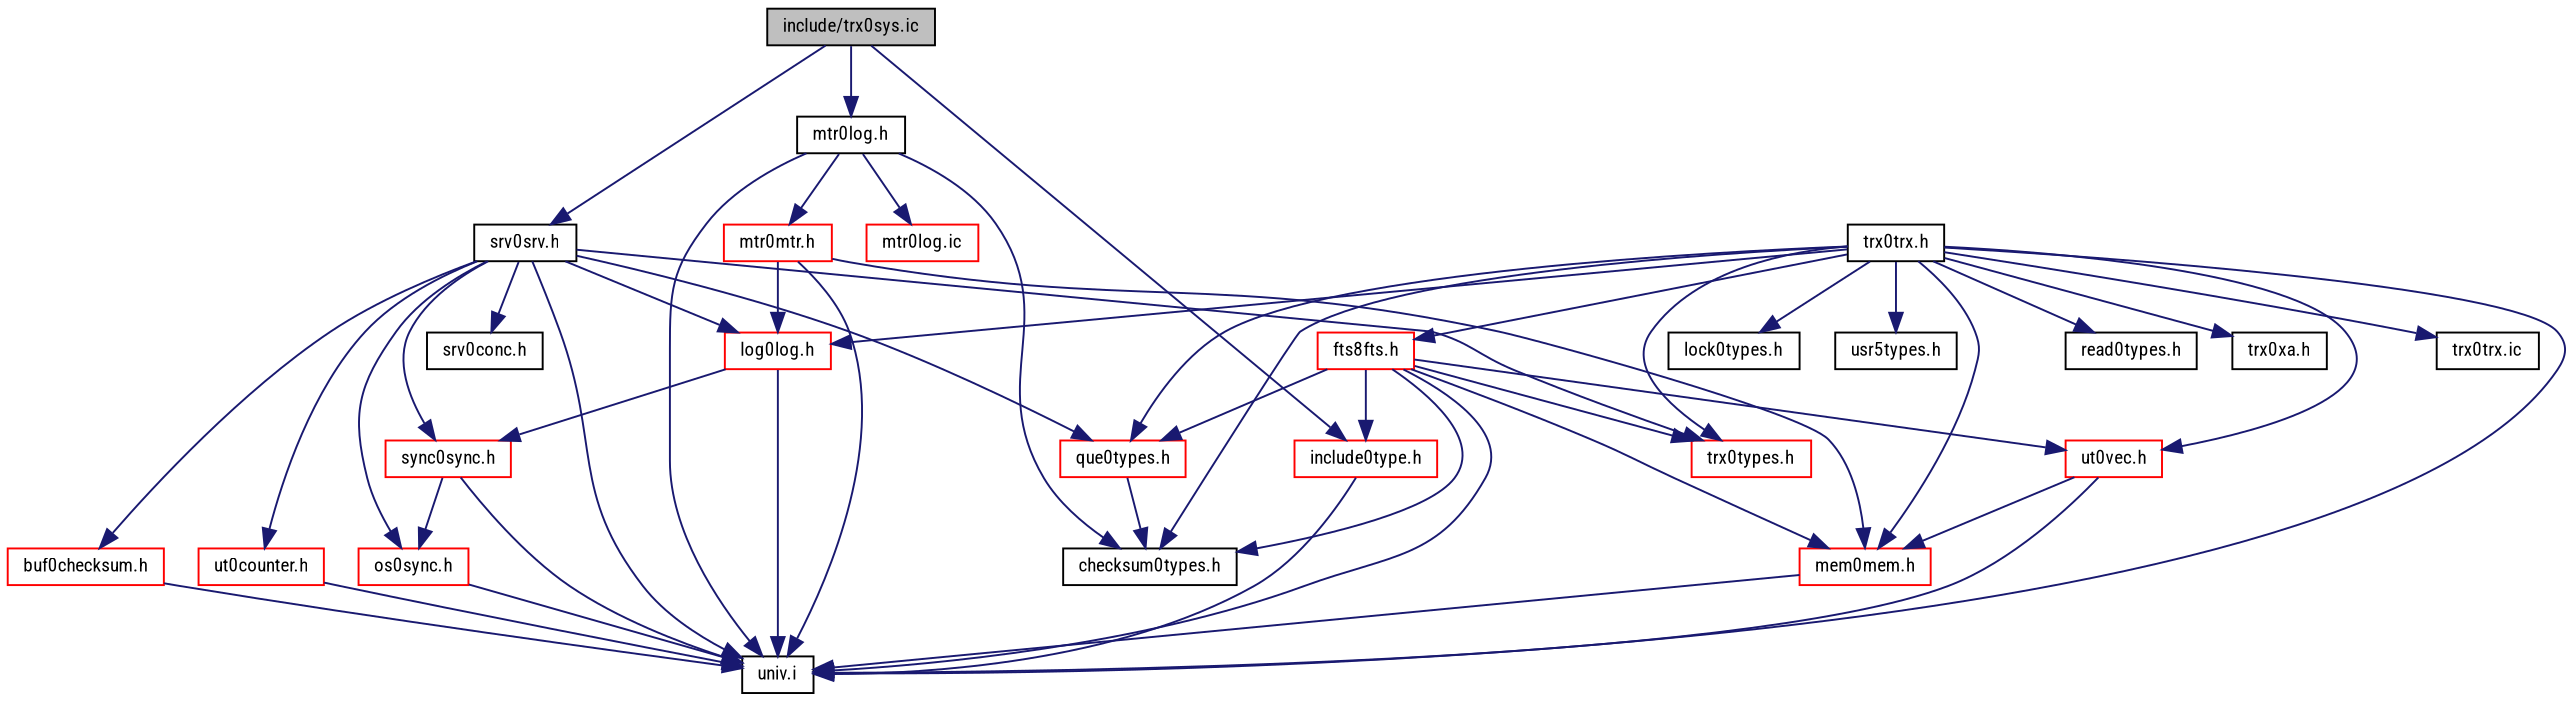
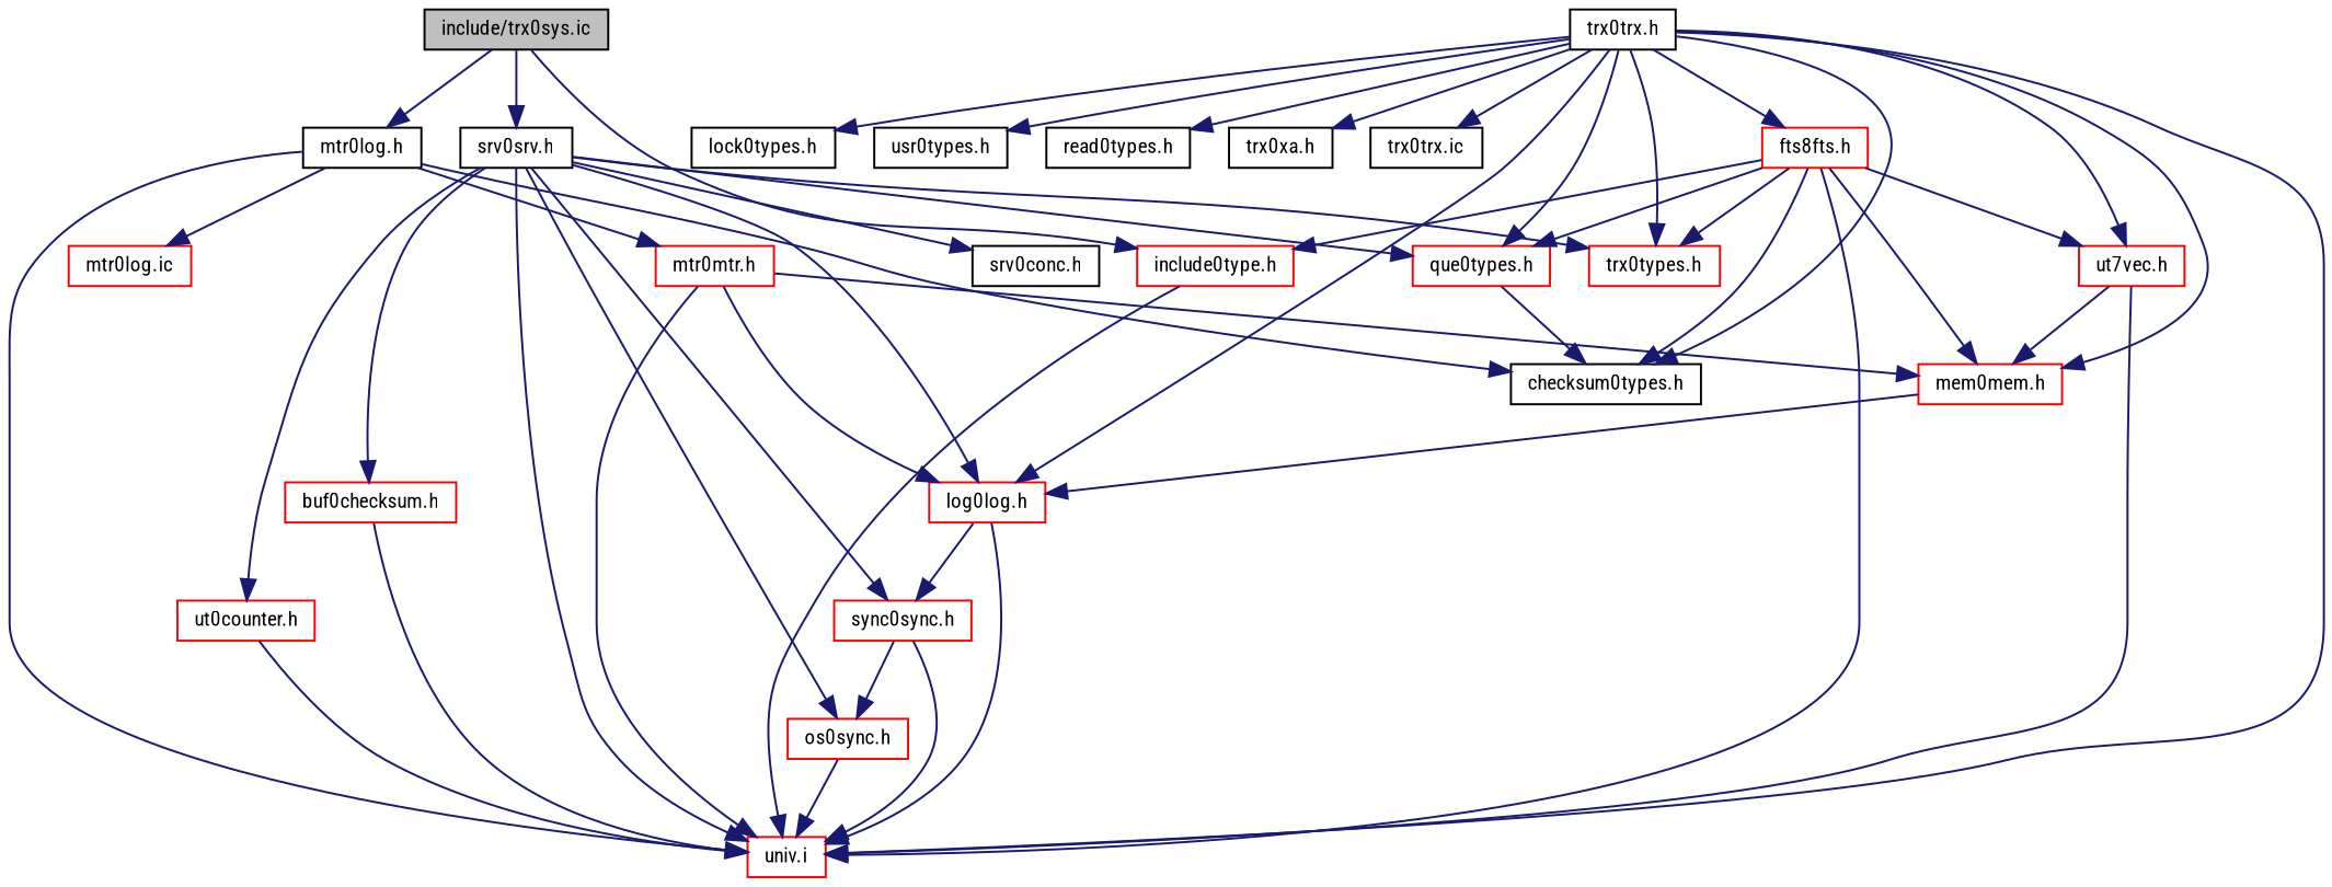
  digraph {
    fontname="Roboto Condensed"
    node [color=red fontname="Roboto Condensed" fontsize=10 shape=record]
    edge [color=midnightblue fontname="Roboto Condensed" fontsize=10 labelfontname=FreeSans labelfontsize=10 style=solid]
    n1 [color=black fillcolor=grey75 fontcolor=black height=0.2 label="include/trx0sys.ic" style=filled width=0.4]
    n2 [height=0.2 label="include0type.h" width=0.4]
    n3 [color=black height=0.2 label="srv0srv.h" width=0.4]
    n4 [color=black height=0.2 label="mtr0log.h" width=0.4]
    n5 [color=black height=0.2 label="trx0trx.h" width=0.4]
-   n6 [color=black height=0.2 label="univ.i" width=0.4]
+   n6 [height=0.2 label="univ.i" width=0.4]
    n7 [height=0.2 label="trx0types.h" width=0.4]
    n8 [color=black height=0.2 label="checksum0types.h" width=0.4]
    n9 [color=black height=0.2 label="lock0types.h" width=0.4]
    n10 [height=0.2 label="log0log.h" width=0.4]
-   n11 [color=black height=0.2 label="usr5types.h" width=0.4]
+   n11 [color=black height=0.2 label="usr0types.h" width=0.4]
    n12 [height=0.2 label="que0types.h" width=0.4]
    n13 [height=0.2 label="mem0mem.h" width=0.4]
    n14 [color=black height=0.2 label="read0types.h" width=0.4]
    n15 [color=black height=0.2 label="trx0xa.h" width=0.4]
-   n16 [height=0.2 label="ut0vec.h" width=0.4]
+   n16 [height=0.2 label="ut7vec.h" width=0.4]
    n17 [height=0.2 label="fts8fts.h" width=0.4]
    n18 [color=black height=0.2 label="trx0trx.ic" width=0.4]
    n19 [height=0.2 label="sync0sync.h" width=0.4]
    n20 [height=0.2 label="os0sync.h" width=0.4]
    n21 [color=black height=0.2 label="srv0conc.h" width=0.4]
    n22 [height=0.2 label="buf0checksum.h" width=0.4]
    n23 [height=0.2 label="ut0counter.h" width=0.4]
    n24 [height=0.2 label="mtr0mtr.h" width=0.4]
    n25 [height=0.2 label="mtr0log.ic" width=0.4]
    n1 -> n2
    n1 -> n3
    n1 -> n4
    n2 -> n6
    n3 -> n6
    n3 -> n7
    n3 -> n10
    n3 -> n12
    n3 -> n19
    n3 -> n20
    n3 -> n21
    n3 -> n22
    n3 -> n23
    n4 -> n6
    n4 -> n8
    n4 -> n24
    n4 -> n25
    n5 -> n6
    n5 -> n7
    n5 -> n8
    n5 -> n9
    n5 -> n10
    n5 -> n11
    n5 -> n12
    n5 -> n13
    n5 -> n14
    n5 -> n15
    n5 -> n16
    n5 -> n17
    n5 -> n18
    n10 -> n6
    n10 -> n19
    n12 -> n8
-   n13 -> n6
+   n13 -> n10
    n16 -> n6
    n16 -> n13
    n17 -> n2
    n17 -> n6
    n17 -> n7
    n17 -> n8
    n17 -> n12
    n17 -> n13
    n17 -> n16
    n19 -> n6
    n19 -> n20
    n20 -> n6
    n22 -> n6
    n23 -> n6
    n24 -> n6
    n24 -> n10
    n24 -> n13
  }
